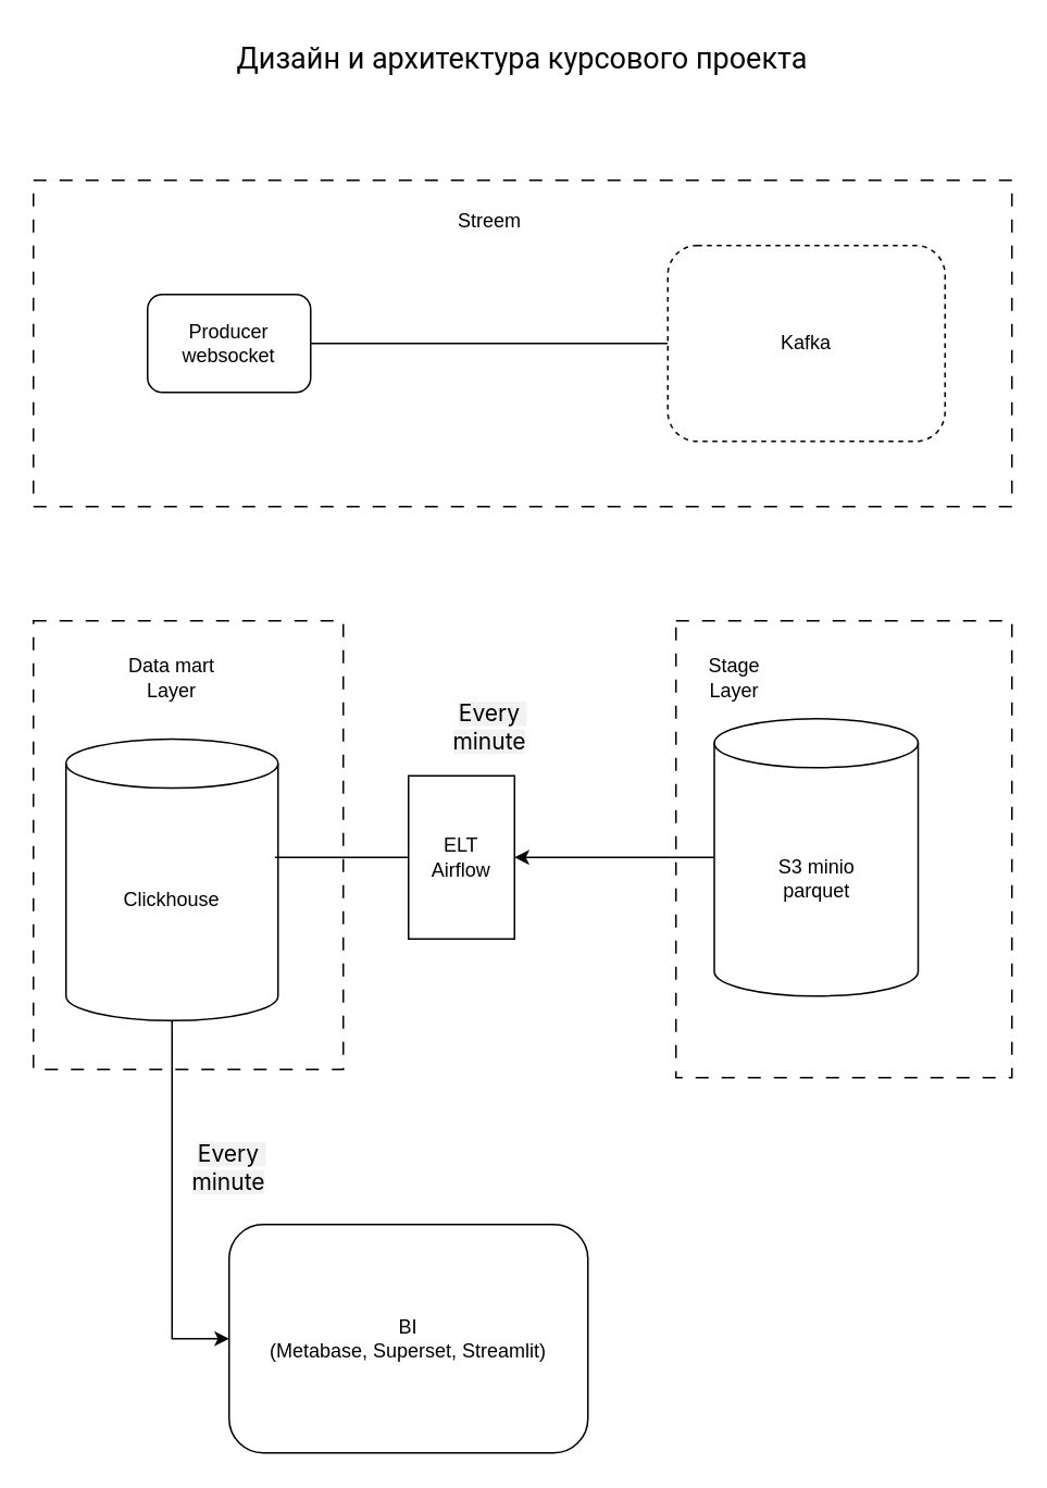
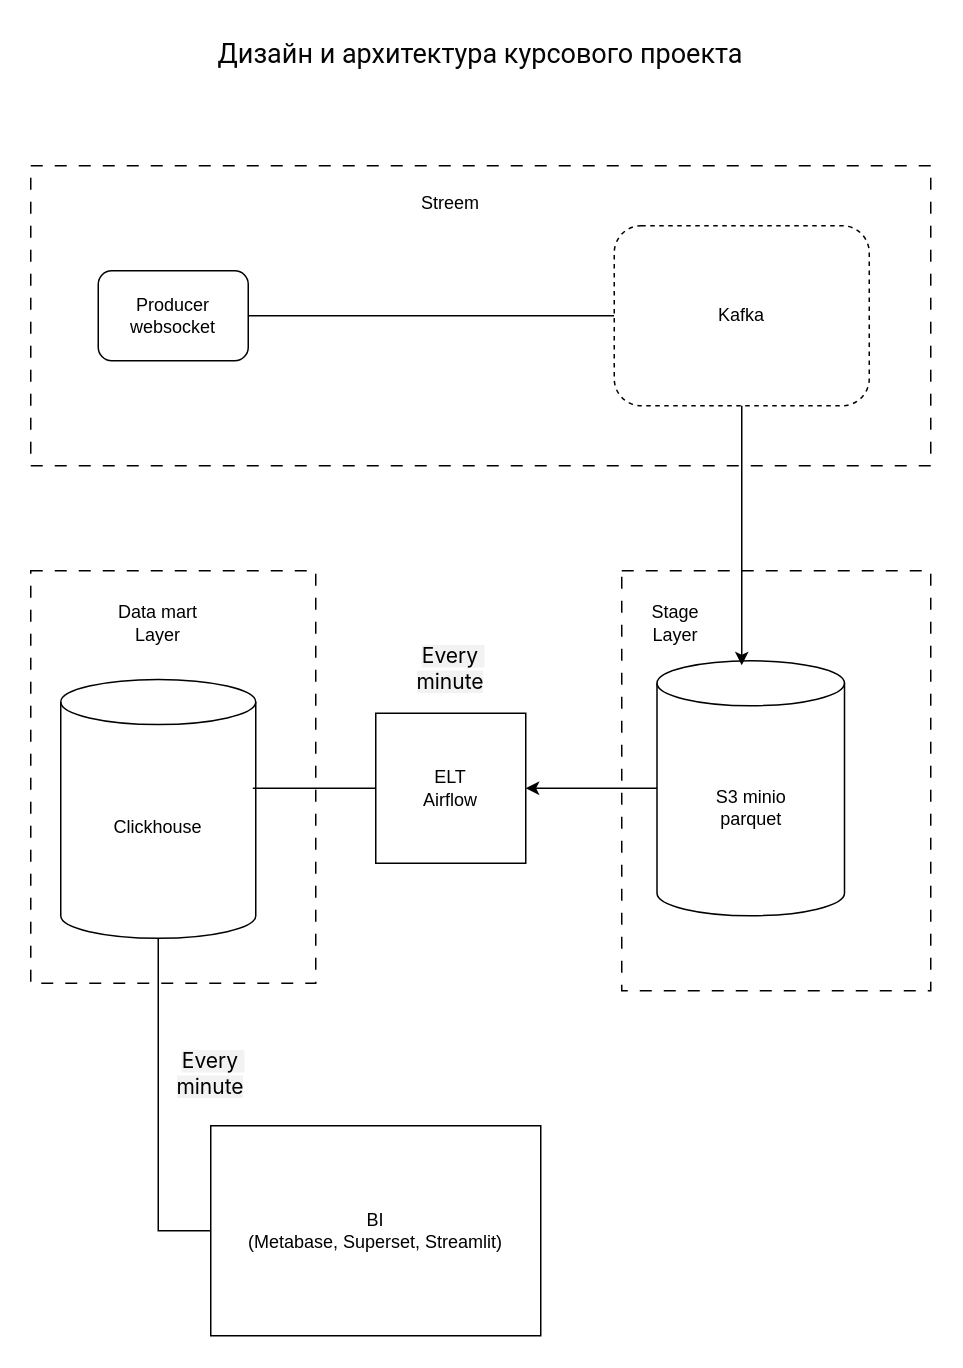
  <mxCell id="0" />
  <mxCell id="1" parent="0" />
  <mxCell id="2" value="" style="rounded=0;whiteSpace=wrap;html=1;dashed=1;dashPattern=8 8;" vertex="1" parent="1"><mxGeometry x="20" y="380" width="190" height="275" as="geometry" /></mxCell>
  <mxCell id="3" value="" style="rounded=0;whiteSpace=wrap;html=1;dashed=1;dashPattern=8 8;" vertex="1" parent="1"><mxGeometry x="20" y="110" width="600" height="200" as="geometry" /></mxCell>
  <mxCell id="4" value="" style="rounded=0;whiteSpace=wrap;html=1;dashed=1;dashPattern=8 8;" vertex="1" parent="1"><mxGeometry x="414" y="380" width="206" height="280" as="geometry" /></mxCell>
  <mxCell id="5" style="edgeStyle=orthogonalEdgeStyle;rounded=0;orthogonalLoop=1;jettySize=auto;html=1;" edge="1" parent="1" source="6" target="9"><mxGeometry relative="1" as="geometry" /></mxCell>
  <mxCell id="6" value="S3 minio&lt;div&gt;parquet&lt;/div&gt;" style="shape=cylinder3;whiteSpace=wrap;html=1;boundedLbl=1;backgroundOutline=1;size=15;" vertex="1" parent="1"><mxGeometry x="437.5" y="440" width="125" height="170" as="geometry" /></mxCell>
  <mxCell id="7" style="edgeStyle=orthogonalEdgeStyle;rounded=0;orthogonalLoop=1;jettySize=auto;html=1;entryX=0;entryY=0.5;entryDx=0;entryDy=0;endArrow=none;" edge="1" parent="1" source="8" target="15"><mxGeometry relative="1" as="geometry" /></mxCell>
- <mxCell id="8" value="Producer&lt;div&gt;websocket&lt;/div&gt;" style="rounded=1;whiteSpace=wrap;html=1;" vertex="1" parent="1"><mxGeometry x="90" y="180" width="100" height="60" as="geometry" /></mxCell>
- <mxCell id="9" value="ELT&lt;div&gt;Airflow&lt;/div&gt;" style="whiteSpace=wrap;html=1;aspect=fixed;" vertex="1" parent="1"><mxGeometry x="250" y="475" width="65" height="100" as="geometry" /></mxCell>
- <mxCell id="10" style="edgeStyle=orthogonalEdgeStyle;rounded=0;orthogonalLoop=1;jettySize=auto;html=1;entryX=0;entryY=0.5;entryDx=0;entryDy=0;" edge="1" parent="1" source="11" target="21"><mxGeometry relative="1" as="geometry" /></mxCell>
+ <mxCell id="8" value="Producer&lt;div&gt;websocket&lt;/div&gt;" style="rounded=1;whiteSpace=wrap;html=1;" vertex="1" parent="1"><mxGeometry x="65" y="180" width="100" height="60" as="geometry" /></mxCell>
+ <mxCell id="9" value="ELT&lt;div&gt;Airflow&lt;/div&gt;" style="whiteSpace=wrap;html=1;aspect=fixed;" vertex="1" parent="1"><mxGeometry x="250" y="475" width="100" height="100" as="geometry" /></mxCell>
+ <mxCell id="10" style="edgeStyle=orthogonalEdgeStyle;rounded=0;orthogonalLoop=1;jettySize=auto;html=1;entryX=0;entryY=0.5;entryDx=0;entryDy=0;endArrow=none;" edge="1" parent="1" source="11" target="21"><mxGeometry relative="1" as="geometry" /></mxCell>
  <mxCell id="11" value="Clickhouse" style="shape=cylinder3;whiteSpace=wrap;html=1;boundedLbl=1;backgroundOutline=1;size=15;" vertex="1" parent="1"><mxGeometry x="40" y="452.5" width="130" height="172.5" as="geometry" /></mxCell>
  <mxCell id="12" value="&lt;span style=&quot;color: rgb(5, 5, 5); font-family: Roboto, sans-serif; font-size: 18px; text-align: start;&quot;&gt;Дизайн и архитектура курсового проекта&lt;/span&gt;" style="text;html=1;align=center;verticalAlign=middle;whiteSpace=wrap;rounded=0;" vertex="1" parent="1"><mxGeometry x="90" y="20" width="460" height="30" as="geometry" /></mxCell>
  <mxCell id="13" value="Stage Layer" style="text;html=1;align=center;verticalAlign=middle;whiteSpace=wrap;rounded=0;" vertex="1" parent="1"><mxGeometry x="420" y="400" width="60" height="30" as="geometry" /></mxCell>
  <mxCell id="14" value="Streem" style="text;html=1;align=center;verticalAlign=middle;whiteSpace=wrap;rounded=0;" vertex="1" parent="1"><mxGeometry x="270" y="120" width="60" height="30" as="geometry" /></mxCell>
  <mxCell id="15" value="Kafka" style="rounded=1;whiteSpace=wrap;html=1;dashed=1;" vertex="1" parent="1"><mxGeometry x="409" y="150" width="170" height="120" as="geometry" /></mxCell>
  <mxCell id="16" style="edgeStyle=orthogonalEdgeStyle;rounded=0;orthogonalLoop=1;jettySize=auto;html=1;exitX=0;exitY=0.5;exitDx=0;exitDy=0;entryX=0.985;entryY=0.42;entryDx=0;entryDy=0;entryPerimeter=0;endArrow=none;" edge="1" parent="1" source="9" target="11"><mxGeometry relative="1" as="geometry" /></mxCell>
  <mxCell id="17" value="Data mart Layer" style="text;html=1;align=center;verticalAlign=middle;whiteSpace=wrap;rounded=0;" vertex="1" parent="1"><mxGeometry x="70" y="400" width="70" height="30" as="geometry" /></mxCell>
  <mxCell id="18" value="&lt;span style=&quot;font-family: &amp;quot;YS Text&amp;quot;, -apple-system, BlinkMacSystemFont, Arial, Helvetica, &amp;quot;Arial Unicode MS&amp;quot;, sans-serif; text-align: start; white-space-collapse: preserve; background-color: rgba(0, 0, 0, 0.05);&quot;&gt;&lt;font style=&quot;font-size: 14px;&quot;&gt;Every minute&lt;/font&gt;&lt;/span&gt;" style="text;html=1;align=center;verticalAlign=middle;whiteSpace=wrap;rounded=0;" vertex="1" parent="1"><mxGeometry x="270" y="430" width="60" height="30" as="geometry" /></mxCell>
  <mxCell id="19" value="&lt;span style=&quot;font-family: &amp;quot;YS Text&amp;quot;, -apple-system, BlinkMacSystemFont, Arial, Helvetica, &amp;quot;Arial Unicode MS&amp;quot;, sans-serif; text-align: start; white-space-collapse: preserve; background-color: rgba(0, 0, 0, 0.05);&quot;&gt;&lt;font style=&quot;font-size: 14px;&quot;&gt;Every minute&lt;/font&gt;&lt;/span&gt;" style="text;html=1;align=center;verticalAlign=middle;whiteSpace=wrap;rounded=0;" vertex="1" parent="1"><mxGeometry x="110" y="700" width="60" height="30" as="geometry" /></mxCell>
- <mxCell id="21" value="BI&lt;div&gt;(Metabase,&amp;nbsp;&lt;span style=&quot;background-color: transparent; color: light-dark(rgb(0, 0, 0), rgb(255, 255, 255));&quot;&gt;Superset,&amp;nbsp;&lt;/span&gt;&lt;span style=&quot;background-color: transparent; color: light-dark(rgb(0, 0, 0), rgb(255, 255, 255));&quot;&gt;Streamlit)&lt;/span&gt;&lt;/div&gt;" style="rounded=1;whiteSpace=wrap;html=1;" vertex="1" parent="1"><mxGeometry x="140" y="750" width="220" height="140" as="geometry" /></mxCell>
+ <mxCell id="20" style="edgeStyle=orthogonalEdgeStyle;rounded=0;orthogonalLoop=1;jettySize=auto;html=1;entryX=0.452;entryY=0.018;entryDx=0;entryDy=0;entryPerimeter=0;" edge="1" parent="1" source="15" target="6"><mxGeometry relative="1" as="geometry" /></mxCell>
+ <mxCell id="21" value="BI&lt;div&gt;(Metabase,&amp;nbsp;&lt;span style=&quot;background-color: transparent; color: light-dark(rgb(0, 0, 0), rgb(255, 255, 255));&quot;&gt;Superset,&amp;nbsp;&lt;/span&gt;&lt;span style=&quot;background-color: transparent; color: light-dark(rgb(0, 0, 0), rgb(255, 255, 255));&quot;&gt;Streamlit)&lt;/span&gt;&lt;/div&gt;" style="whiteSpace=wrap;html=1;rounded=0;" vertex="1" parent="1"><mxGeometry x="140" y="750" width="220" height="140" as="geometry" /></mxCell>
